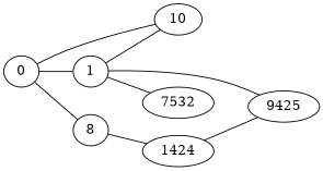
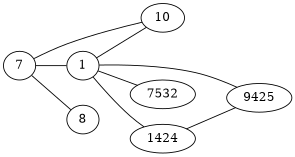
  graph {
    rankdir=LR
    splines=true
    node [shape=ellipse]
    n1 [height=0.3 label=1 width=0.3]
    n2 [height=0.3 label=10 width=0.3]
    n3 [height=0.3 label=1424 width=0.3]
    n4 [height=0.3 label=9425 width=0.3]
    n5 [height=0.3 label=7532 width=0.3]
-   n6 [height=0.3 label=0 width=0.3]
+   n6 [height=0.3 label=7 width=0.3]
    n7 [height=0.3 label=8 width=0.3]
    n1 -- n2
-   n7 -- n3
+   n1 -- n3
    n1 -- n4
    n1 -- n5
    n3 -- n4
    n6 -- n1
    n6 -- n2
    n6 -- n7
  }
